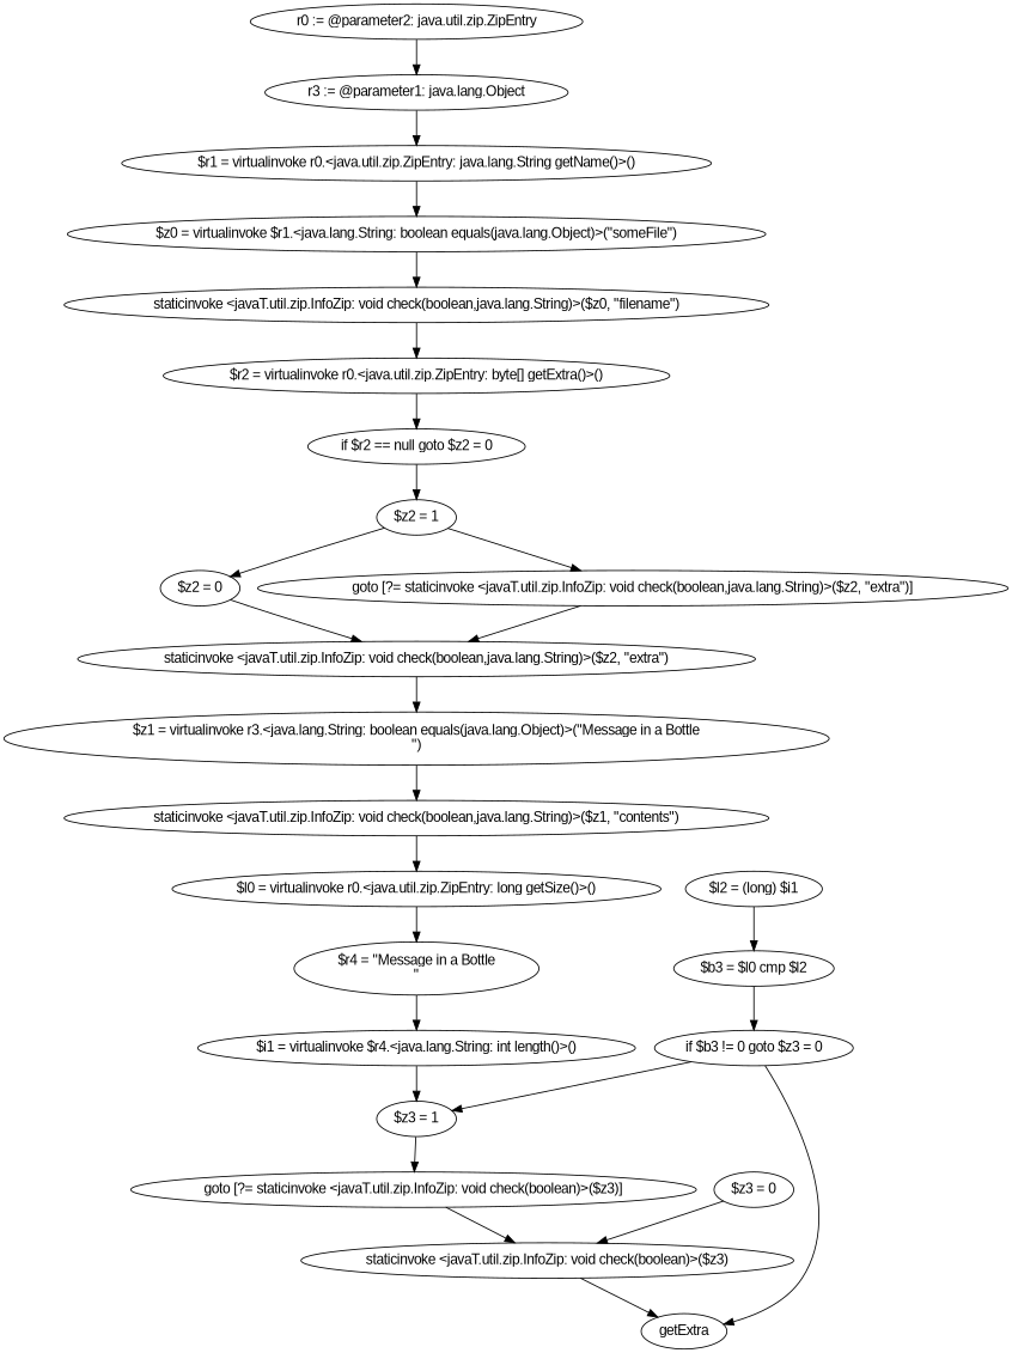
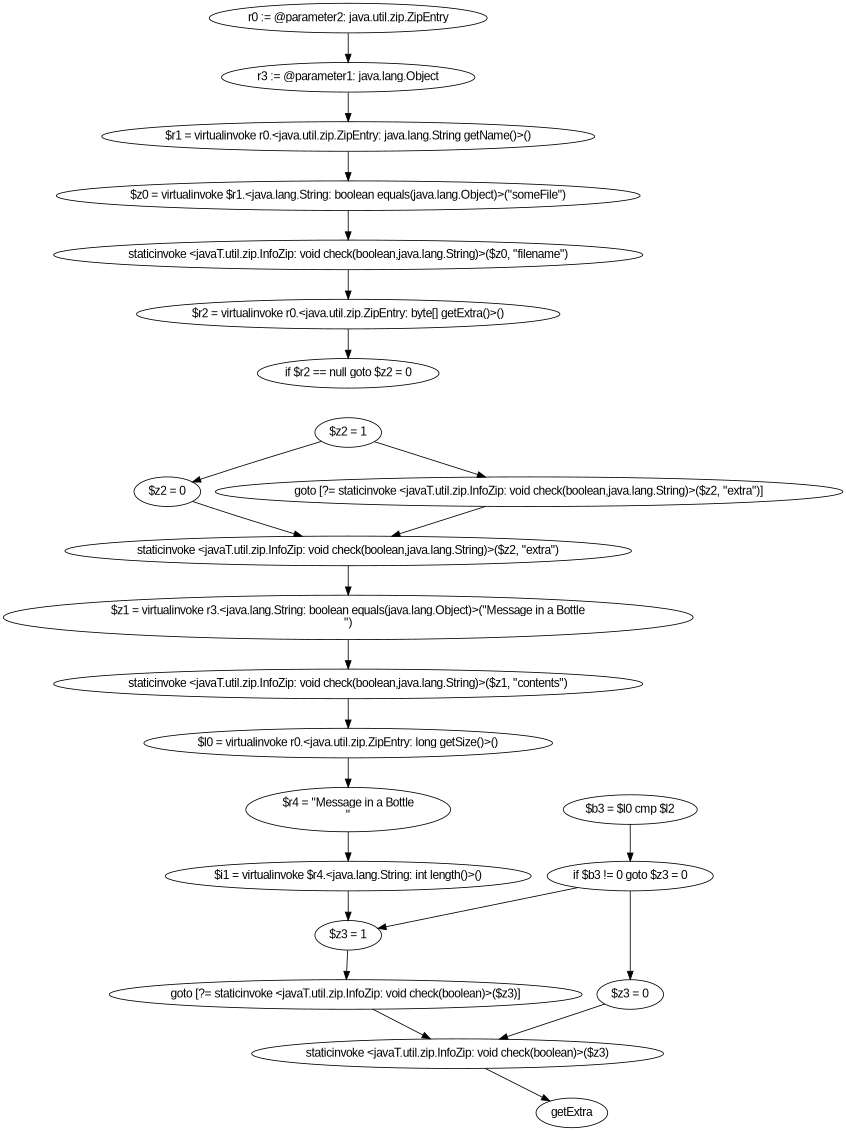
  digraph {
    fontname="Liberation Sans"
    node [fontname="Liberation Sans"]
    edge [fontname="Liberation Sans"]
    n1 [label="r0 := @parameter2: java.util.zip.ZipEntry"]
    n2 [label="r3 := @parameter1: java.lang.Object"]
    "$r1 = virtualinvoke r0.<java.util.zip.ZipEntry: java.lang.String getName()>()"
    "$z0 = virtualinvoke $r1.<java.lang.String: boolean equals(java.lang.Object)>(\"someFile\")"
    "staticinvoke <javaT.util.zip.InfoZip: void check(boolean,java.lang.String)>($z0, \"filename\")"
    "$r2 = virtualinvoke r0.<java.util.zip.ZipEntry: byte[] getExtra()>()"
    "if $r2 == null goto $z2 = 0"
    "$z2 = 1"
    "$z2 = 0"
    "goto [?= staticinvoke <javaT.util.zip.InfoZip: void check(boolean,java.lang.String)>($z2, \"extra\")]"
    "staticinvoke <javaT.util.zip.InfoZip: void check(boolean,java.lang.String)>($z2, \"extra\")"
    "$z1 = virtualinvoke r3.<java.lang.String: boolean equals(java.lang.Object)>(\"Message in a Bottle\n\")"
    "staticinvoke <javaT.util.zip.InfoZip: void check(boolean,java.lang.String)>($z1, \"contents\")"
    "$l0 = virtualinvoke r0.<java.util.zip.ZipEntry: long getSize()>()"
    "$r4 = \"Message in a Bottle\n\""
    "$i1 = virtualinvoke $r4.<java.lang.String: int length()>()"
    "$z3 = 1"
-   "$l2 = (long) $i1"
    "$b3 = $l0 cmp $l2"
    "if $b3 != 0 goto $z3 = 0"
    "$z3 = 0"
    "goto [?= staticinvoke <javaT.util.zip.InfoZip: void check(boolean)>($z3)]"
    "staticinvoke <javaT.util.zip.InfoZip: void check(boolean)>($z3)"
    n24 [label=getExtra]
    n1 -> n2
    n2 -> "$r1 = virtualinvoke r0.<java.util.zip.ZipEntry: java.lang.String getName()>()"
    "$r1 = virtualinvoke r0.<java.util.zip.ZipEntry: java.lang.String getName()>()" -> "$z0 = virtualinvoke $r1.<java.lang.String: boolean equals(java.lang.Object)>(\"someFile\")"
    "$z0 = virtualinvoke $r1.<java.lang.String: boolean equals(java.lang.Object)>(\"someFile\")" -> "staticinvoke <javaT.util.zip.InfoZip: void check(boolean,java.lang.String)>($z0, \"filename\")"
    "staticinvoke <javaT.util.zip.InfoZip: void check(boolean,java.lang.String)>($z0, \"filename\")" -> "$r2 = virtualinvoke r0.<java.util.zip.ZipEntry: byte[] getExtra()>()"
    "$r2 = virtualinvoke r0.<java.util.zip.ZipEntry: byte[] getExtra()>()" -> "if $r2 == null goto $z2 = 0"
-   "if $r2 == null goto $z2 = 0" -> "$z2 = 1"
    "$z2 = 1" -> "$z2 = 0"
    "$z2 = 1" -> "goto [?= staticinvoke <javaT.util.zip.InfoZip: void check(boolean,java.lang.String)>($z2, \"extra\")]"
    "$z2 = 0" -> "staticinvoke <javaT.util.zip.InfoZip: void check(boolean,java.lang.String)>($z2, \"extra\")"
    "goto [?= staticinvoke <javaT.util.zip.InfoZip: void check(boolean,java.lang.String)>($z2, \"extra\")]" -> "staticinvoke <javaT.util.zip.InfoZip: void check(boolean,java.lang.String)>($z2, \"extra\")"
    "staticinvoke <javaT.util.zip.InfoZip: void check(boolean,java.lang.String)>($z2, \"extra\")" -> "$z1 = virtualinvoke r3.<java.lang.String: boolean equals(java.lang.Object)>(\"Message in a Bottle\n\")"
    "$z1 = virtualinvoke r3.<java.lang.String: boolean equals(java.lang.Object)>(\"Message in a Bottle\n\")" -> "staticinvoke <javaT.util.zip.InfoZip: void check(boolean,java.lang.String)>($z1, \"contents\")"
    "staticinvoke <javaT.util.zip.InfoZip: void check(boolean,java.lang.String)>($z1, \"contents\")" -> "$l0 = virtualinvoke r0.<java.util.zip.ZipEntry: long getSize()>()"
    "$l0 = virtualinvoke r0.<java.util.zip.ZipEntry: long getSize()>()" -> "$r4 = \"Message in a Bottle\n\""
    "$r4 = \"Message in a Bottle\n\"" -> "$i1 = virtualinvoke $r4.<java.lang.String: int length()>()"
    "$i1 = virtualinvoke $r4.<java.lang.String: int length()>()" -> "$z3 = 1"
    "$z3 = 1" -> "goto [?= staticinvoke <javaT.util.zip.InfoZip: void check(boolean)>($z3)]"
-   "$l2 = (long) $i1" -> "$b3 = $l0 cmp $l2"
    "$b3 = $l0 cmp $l2" -> "if $b3 != 0 goto $z3 = 0"
    "if $b3 != 0 goto $z3 = 0" -> "$z3 = 1"
-   "if $b3 != 0 goto $z3 = 0" -> n24
+   "if $b3 != 0 goto $z3 = 0" -> "$z3 = 0"
    "$z3 = 0" -> "staticinvoke <javaT.util.zip.InfoZip: void check(boolean)>($z3)"
    "goto [?= staticinvoke <javaT.util.zip.InfoZip: void check(boolean)>($z3)]" -> "staticinvoke <javaT.util.zip.InfoZip: void check(boolean)>($z3)"
    "staticinvoke <javaT.util.zip.InfoZip: void check(boolean)>($z3)" -> n24
  }
